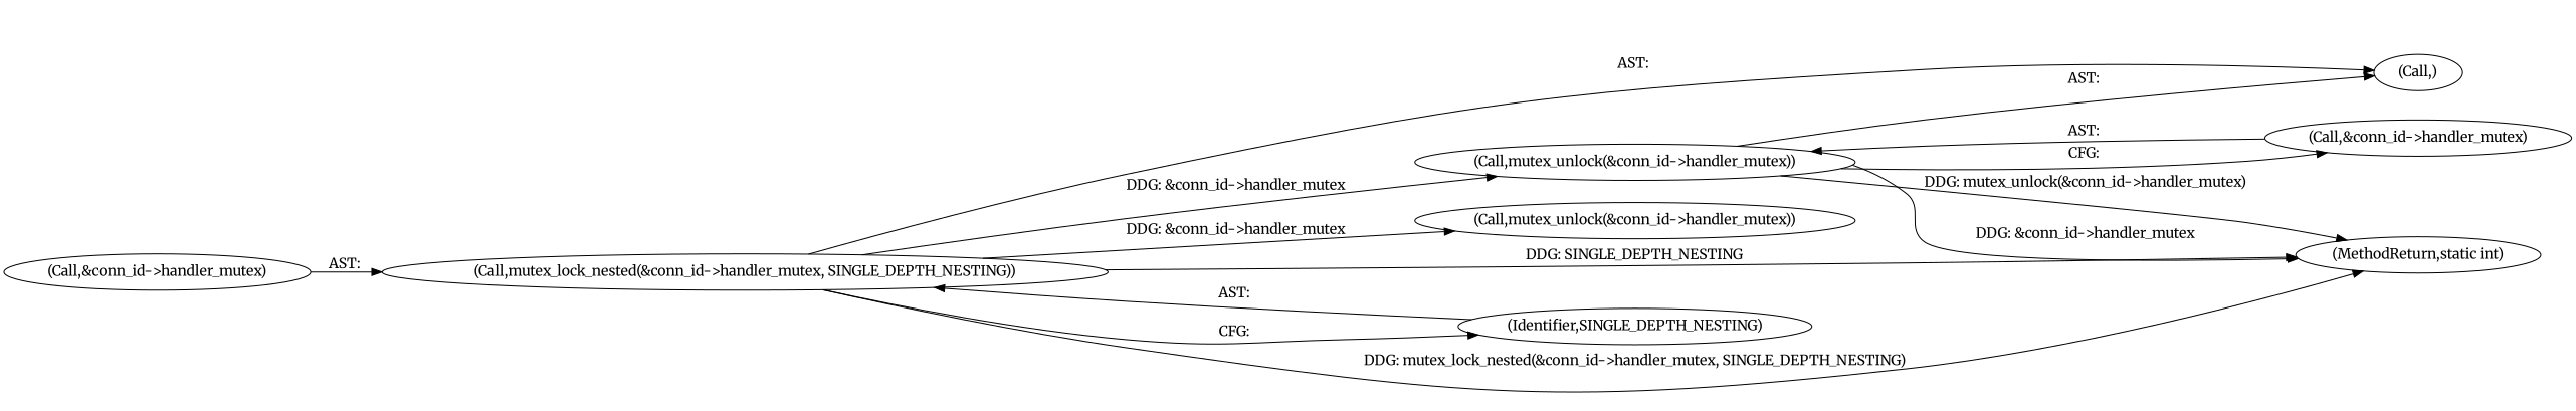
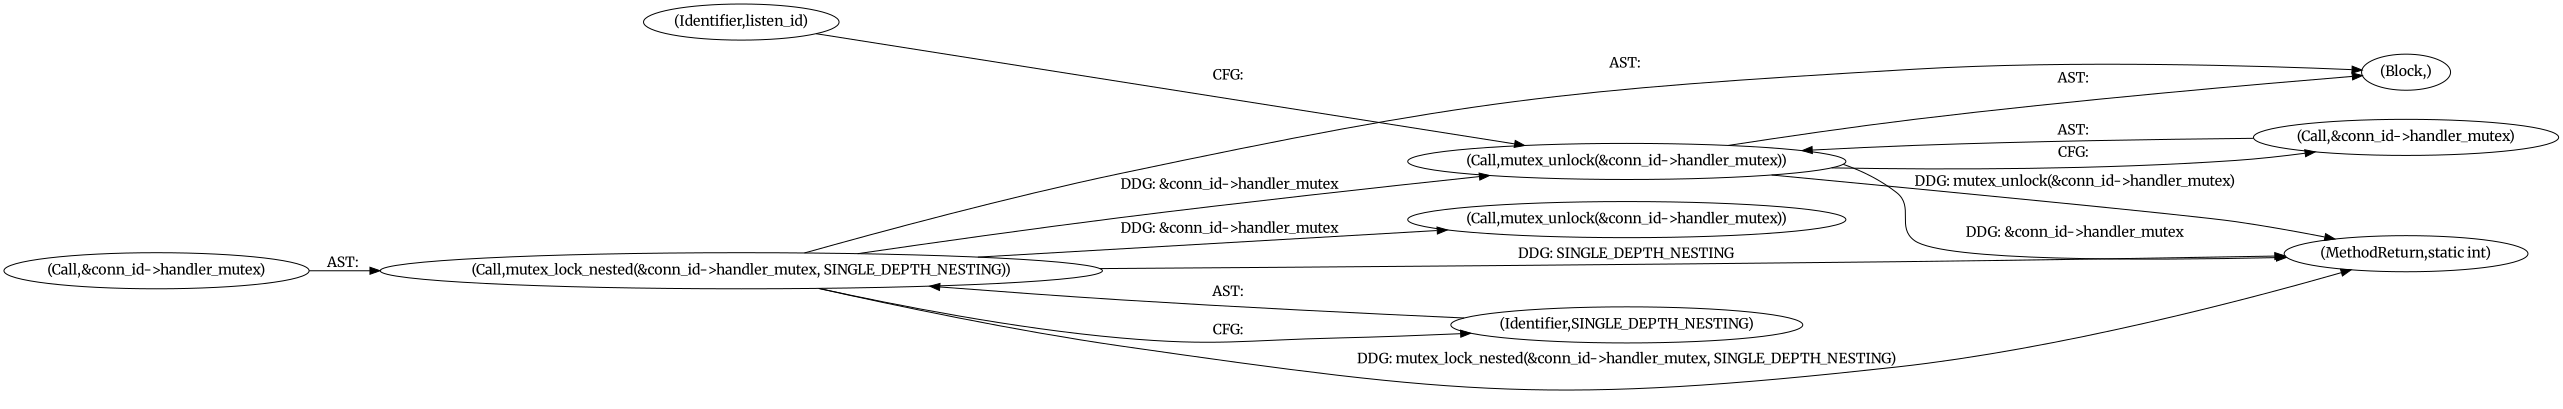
  digraph {
    fontname=Merriweather
    rankdir=LR
    node [fontname=Merriweather]
    edge [fontname=Merriweather]
    n1 [label="(Call,mutex_unlock(&conn_id->handler_mutex))"]
    n2 [label="(MethodReturn,static int)"]
-   n3 [label="(Call,)"]
+   n3 [label="(Block,)"]
    n4 [label="(Call,&conn_id->handler_mutex)"]
    n5 [label="(Call,mutex_lock_nested(&conn_id->handler_mutex, SINGLE_DEPTH_NESTING))"]
    n6 [label="(Call,mutex_unlock(&conn_id->handler_mutex))"]
    n7 [label="(Identifier,SINGLE_DEPTH_NESTING)"]
+   n8 [label="(Identifier,listen_id)"]
    n9 [label="(Call,&conn_id->handler_mutex)"]
    n1 -> n2 [label="DDG: mutex_unlock(&conn_id->handler_mutex)"]
    n1 -> n2 [label="DDG: &conn_id->handler_mutex"]
    n1 -> n3 [label="AST: "]
    n1 -> n4 [label="CFG: "]
    n4 -> n1 [label="AST: "]
    n5 -> n1 [label="DDG: &conn_id->handler_mutex"]
    n5 -> n2 [label="DDG: mutex_lock_nested(&conn_id->handler_mutex, SINGLE_DEPTH_NESTING)"]
    n5 -> n2 [label="DDG: SINGLE_DEPTH_NESTING"]
    n5 -> n3 [label="AST: "]
    n5 -> n6 [label="DDG: &conn_id->handler_mutex"]
    n5 -> n7 [label="CFG: "]
    n7 -> n5 [label="AST: "]
+   n8 -> n1 [label="CFG: "]
    n9 -> n5 [label="AST: "]
  }
